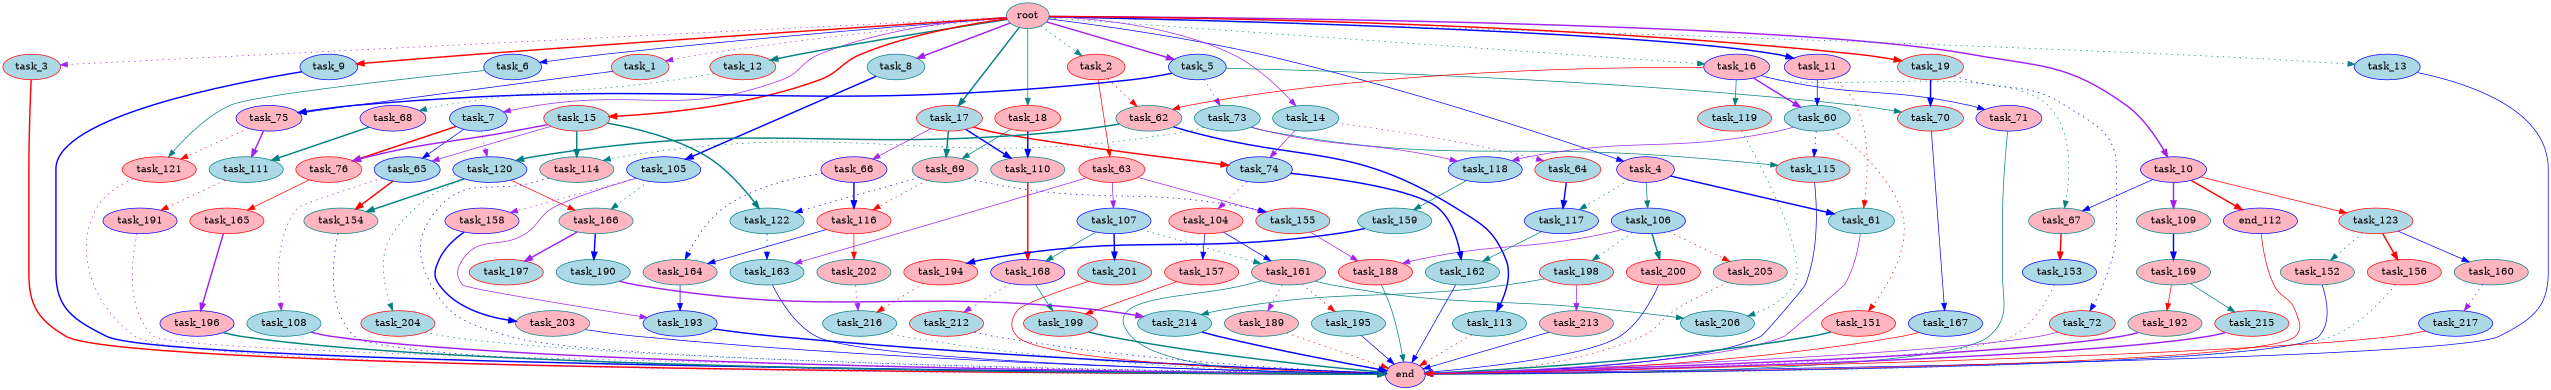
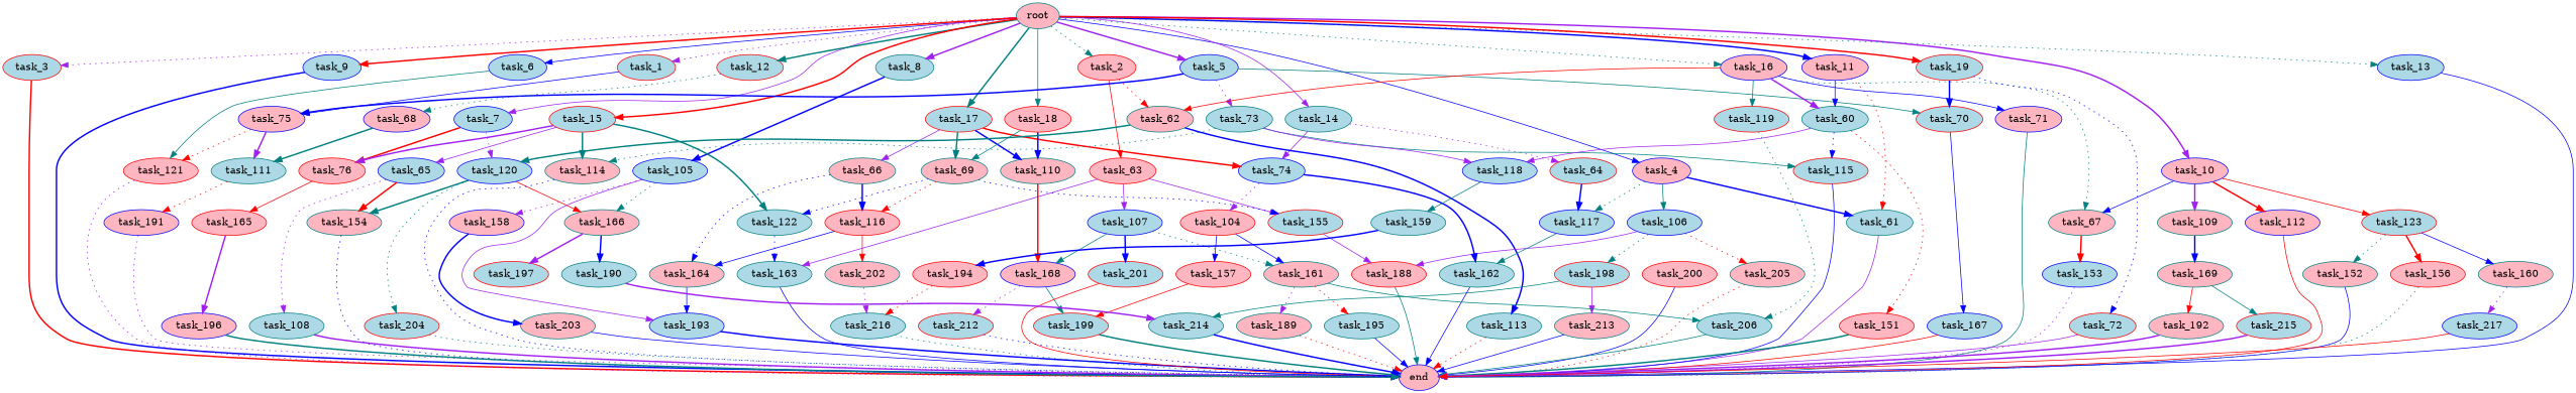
  digraph {
    node [color=teal fillcolor=lightblue style=filled]
    edge [color=blue style=solid]
    root [fillcolor=lightpink]
    task_1 [color=red]
    task_2 [color=red fillcolor=lightpink]
    task_3 [color=red]
    task_4 [color=blue fillcolor=lightpink]
    task_5 [color=blue]
    task_6 [color=blue]
    task_7 [color=blue]
    task_8
    task_9 [color=blue]
    task_10 [color=blue fillcolor=lightpink]
    task_11 [color=blue fillcolor=lightpink]
    task_12 [color=red]
    task_13 [color=blue]
    task_14
    task_15 [color=red]
    task_16 [color=blue fillcolor=lightpink]
    task_17 [color=red]
    task_18 [color=red fillcolor=lightpink]
    task_19 [color=red]
    task_75 [color=blue fillcolor=lightpink]
    task_62 [fillcolor=lightpink]
    task_63 [color=red fillcolor=lightpink]
    end [color=blue fillcolor=lightpink]
    task_61
    task_106 [color=blue]
    task_117 [color=blue]
    task_70 [color=red]
    task_73
    task_121 [color=red fillcolor=lightpink]
    task_65 [color=blue]
    task_76 [color=red fillcolor=lightpink]
    task_120 [color=blue]
    task_105 [color=blue]
    task_67 [fillcolor=lightpink]
    task_109 [fillcolor=lightpink]
-   task_112 [color=blue fillcolor=lightpink label=end_112]
+   task_112 [color=blue fillcolor=lightpink]
    task_123 [color=red]
    task_60
    task_68 [color=blue fillcolor=lightpink]
    task_64 [color=red]
    task_74 [color=blue]
    task_114 [fillcolor=lightpink]
    task_122
    task_71 [color=blue fillcolor=lightpink]
    task_119 [color=red]
-   task_66 [color=blue fillcolor=lightpink]
+   task_66 [fillcolor=lightpink]
    task_69 [fillcolor=lightpink]
    task_110 [fillcolor=lightpink]
    task_72 [color=red]
    task_111
    task_113
    task_107 [color=blue]
    task_155 [color=red]
    task_163
    task_188 [color=red fillcolor=lightpink]
    task_198 [color=red]
    task_200 [color=red fillcolor=lightpink]
    task_205 [fillcolor=lightpink]
    task_162
    task_167 [color=blue]
    task_115 [color=red]
    task_118 [color=blue]
    task_108
    task_154 [fillcolor=lightpink]
    task_165 [color=red fillcolor=lightpink]
    task_166 [fillcolor=lightpink]
    task_204 [color=red]
    task_158 [color=blue fillcolor=lightpink]
    task_193 [color=blue]
    task_153 [color=blue]
    task_169 [fillcolor=lightpink]
    task_152 [fillcolor=lightpink]
    task_156 [color=red fillcolor=lightpink]
    task_160 [fillcolor=lightpink]
    task_151 [color=red fillcolor=lightpink]
    task_104 [color=red fillcolor=lightpink]
    task_206
    task_116 [color=red fillcolor=lightpink]
    task_164 [fillcolor=lightpink]
    task_168 [color=blue fillcolor=lightpink]
    task_159
    task_161 [fillcolor=lightpink]
    task_201 [color=red]
    task_202 [fillcolor=lightpink]
    task_191 [color=blue fillcolor=lightpink]
    task_157 [color=red fillcolor=lightpink]
    task_196 [color=blue fillcolor=lightpink]
    task_199 [color=red]
    task_189 [fillcolor=lightpink]
    task_195
    task_203 [fillcolor=lightpink]
    task_190
    task_197 [color=red]
    task_214
    task_213 [fillcolor=lightpink]
    task_212 [color=red]
    task_192 [fillcolor=lightpink]
    task_215 [color=red]
    task_216
    task_194 [color=red fillcolor=lightpink]
    task_217 [color=blue]
    root -> task_1 [color=purple style=dotted]
    root -> task_2 [color=teal style=dotted]
    root -> task_3 [color=purple style=dotted]
    root -> task_4
    root -> task_5 [color=purple style=bold]
    root -> task_6
    root -> task_7 [color=purple]
    root -> task_8 [color=purple style=bold]
    root -> task_9 [color=red style=bold]
    root -> task_10 [color=purple style=bold]
    root -> task_11 [style=bold]
    root -> task_12 [color=teal style=bold]
    root -> task_13 [color=teal style=dotted]
    root -> task_14 [color=purple]
    root -> task_15 [color=red style=bold]
    root -> task_16 [color=teal style=dotted]
    root -> task_17 [color=teal style=bold]
    root -> task_18 [color=teal]
    root -> task_19 [color=red style=bold]
    task_1 -> task_75
    task_2 -> task_62 [color=red style=dotted]
    task_2 -> task_63 [color=red]
    task_3 -> end [color=red style=bold]
    task_4 -> task_61 [style=bold]
    task_4 -> task_106 [color=teal]
    task_4 -> task_117 [color=teal style=dotted]
    task_5 -> task_75 [style=bold]
    task_5 -> task_70 [color=teal]
    task_5 -> task_73 [color=purple style=dotted]
    task_6 -> task_121 [color=teal]
-   task_7 -> task_65
    task_7 -> task_76 [color=red style=bold]
    task_7 -> task_120 [color=purple style=dotted]
    task_8 -> task_105 [style=bold]
    task_9 -> end [style=bold]
    task_10 -> task_67
    task_10 -> task_109 [color=purple style=bold]
    task_10 -> task_112 [color=red style=bold]
    task_10 -> task_123 [color=red]
    task_11 -> task_61 [color=red style=dotted]
    task_11 -> task_60
    task_12 -> task_68 [color=teal style=dotted]
    task_13 -> end
    task_14 -> task_64 [color=purple style=dotted]
    task_14 -> task_74 [color=purple]
    task_15 -> task_65 [color=purple]
    task_15 -> task_76 [color=purple style=bold]
    task_15 -> task_114 [color=teal style=bold]
    task_15 -> task_122 [color=teal style=bold]
    task_16 -> task_62 [color=red]
    task_16 -> task_67 [color=teal style=dotted]
    task_16 -> task_60 [color=purple style=bold]
    task_16 -> task_71
    task_16 -> task_119 [color=teal]
    task_17 -> task_74 [color=red style=bold]
    task_17 -> task_66 [color=purple]
    task_17 -> task_69 [color=teal style=bold]
    task_17 -> task_110 [style=bold]
    task_18 -> task_69 [color=teal]
    task_18 -> task_110 [style=bold]
    task_19 -> task_70 [style=bold]
    task_19 -> task_72 [style=dotted]
    task_75 -> task_121 [color=red style=dotted]
    task_75 -> task_111 [color=purple style=bold]
    task_62 -> task_120 [color=teal style=bold]
    task_62 -> task_113 [style=bold]
    task_63 -> task_107 [color=purple]
    task_63 -> task_155 [color=purple]
    task_63 -> task_163 [color=purple]
    task_61 -> end [color=purple]
    task_106 -> task_188 [color=purple]
    task_106 -> task_198 [color=teal style=dotted]
-   task_106 -> task_200 [color=teal style=bold]
    task_106 -> task_205 [color=red style=dotted]
    task_117 -> task_162 [color=teal]
    task_70 -> task_167
    task_73 -> task_114 [color=teal style=dotted]
    task_73 -> task_115 [color=teal]
    task_73 -> task_118 [color=purple]
    task_121 -> end [color=purple style=dotted]
    task_65 -> task_108 [color=purple style=dotted]
    task_65 -> task_154 [color=red style=bold]
    task_76 -> task_165 [color=red]
    task_120 -> task_154 [color=teal style=bold]
    task_120 -> task_166 [color=red]
    task_120 -> task_204 [color=teal style=dotted]
    task_105 -> task_166 [color=teal style=dotted]
    task_105 -> task_158 [color=purple style=dotted]
    task_105 -> task_193 [color=purple]
    task_67 -> task_153 [color=red style=bold]
    task_109 -> task_169 [style=bold]
    task_112 -> end [color=red]
    task_123 -> task_152 [color=teal style=dotted]
    task_123 -> task_156 [color=red style=bold]
    task_123 -> task_160
    task_60 -> task_115 [style=dotted]
    task_60 -> task_118 [color=purple]
    task_60 -> task_151 [color=red style=dotted]
    task_68 -> task_111 [color=teal style=bold]
    task_64 -> task_117 [style=bold]
    task_74 -> task_162 [style=bold]
    task_74 -> task_104 [color=purple style=dotted]
    task_114 -> end [style=dotted]
    task_122 -> task_163 [style=dotted]
    task_71 -> end [color=teal]
    task_119 -> task_206 [color=teal style=dotted]
    task_66 -> task_116 [style=bold]
    task_66 -> task_164 [style=dotted]
    task_69 -> task_122 [style=dotted]
    task_69 -> task_155 [style=dotted]
    task_69 -> task_116 [color=red style=dotted]
    task_110 -> task_168 [color=red style=bold]
    task_72 -> end [color=purple]
    task_111 -> task_191 [color=red style=dotted]
    task_113 -> end [color=red style=dotted]
    task_107 -> task_168 [color=teal]
    task_107 -> task_161 [color=teal style=dotted]
    task_107 -> task_201 [style=bold]
    task_155 -> task_188 [color=purple]
    task_163 -> end
    task_188 -> end [color=teal]
    task_198 -> task_214 [color=teal]
    task_198 -> task_213 [color=purple]
    task_200 -> end
    task_205 -> end [color=red style=dotted]
    task_162 -> end
    task_167 -> end [color=red]
    task_115 -> end
    task_118 -> task_159 [color=teal]
    task_108 -> end [color=purple style=bold]
    task_154 -> end [style=dotted]
    task_165 -> task_196 [color=purple style=bold]
    task_166 -> task_190 [style=bold]
    task_166 -> task_197 [color=purple style=bold]
    task_204 -> end [color=teal style=dotted]
    task_158 -> task_203 [style=bold]
    task_193 -> end [style=bold]
    task_153 -> end [color=purple style=dotted]
    task_169 -> task_192 [color=red]
    task_169 -> task_215 [color=teal]
    task_152 -> end
    task_156 -> end [color=teal style=dotted]
    task_160 -> task_217 [color=purple style=dotted]
    task_151 -> end [color=teal style=bold]
    task_104 -> task_161
    task_104 -> task_157
-   task_161 -> end [color=teal]
+   task_206 -> end [color=teal]
    task_116 -> task_164
    task_116 -> task_202 [color=red]
    task_164 -> task_193
    task_168 -> task_199 [color=teal]
    task_168 -> task_212 [color=purple style=dotted]
    task_159 -> task_194 [style=bold]
    task_161 -> task_206 [color=teal]
    task_161 -> task_189 [color=purple style=dotted]
    task_161 -> task_195 [color=red style=dotted]
    task_201 -> end [color=red]
    task_202 -> task_216 [color=purple style=dotted]
    task_191 -> end [color=purple style=dotted]
    task_157 -> task_199 [color=red]
    task_196 -> end [color=teal style=bold]
    task_199 -> end [color=teal style=bold]
    task_189 -> end [color=red style=dotted]
    task_195 -> end
    task_203 -> end
    task_190 -> task_214 [color=purple style=bold]
    task_214 -> end [style=bold]
    task_213 -> end
    task_212 -> end [style=dotted]
    task_192 -> end [color=purple style=bold]
    task_215 -> end [color=purple style=bold]
    task_216 -> end [color=teal style=dotted]
    task_194 -> task_216 [color=red style=dotted]
    task_217 -> end [color=red]
  }
